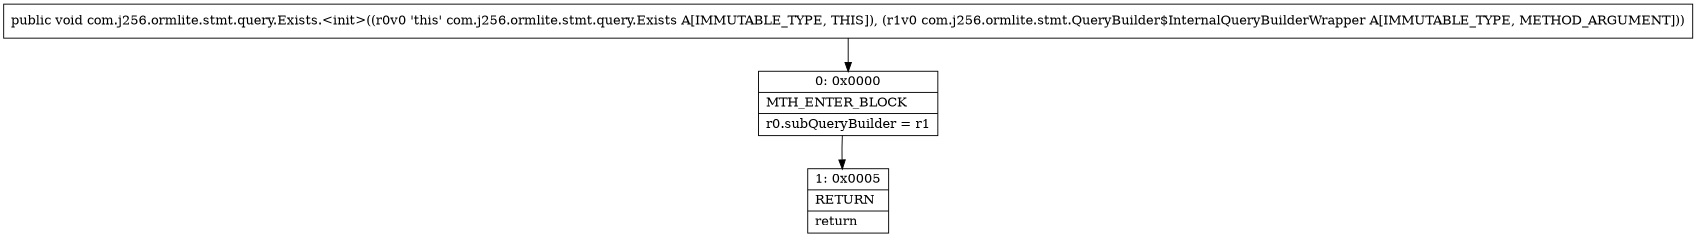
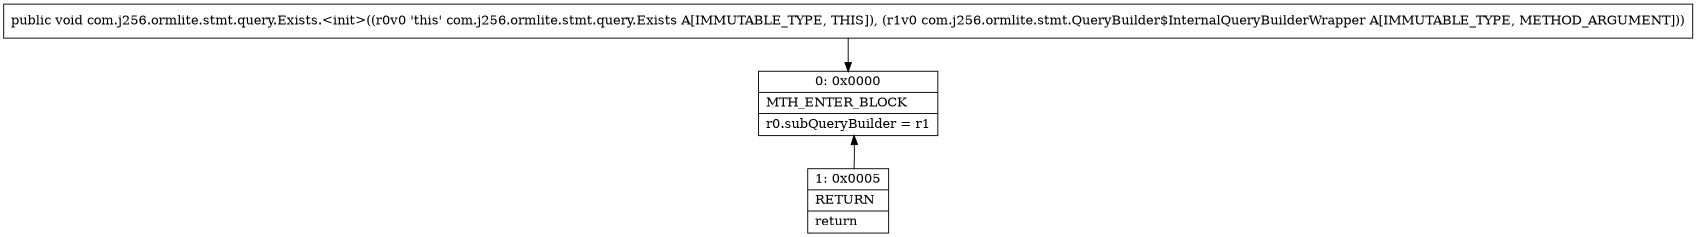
  digraph {
    node [shape=record]
    n1 [label="{0\:\ 0x0000|MTH_ENTER_BLOCK\l|r0.subQueryBuilder = r1\l}"]
    n2 [label="{1\:\ 0x0005|RETURN\l|return\l}"]
    n3 [label="{public void com.j256.ormlite.stmt.query.Exists.\<init\>((r0v0 'this' com.j256.ormlite.stmt.query.Exists A[IMMUTABLE_TYPE, THIS]), (r1v0 com.j256.ormlite.stmt.QueryBuilder$InternalQueryBuilderWrapper A[IMMUTABLE_TYPE, METHOD_ARGUMENT])) }"]
-   n1 -> n2
+   n2 -> n1
    n3 -> n1
  }
